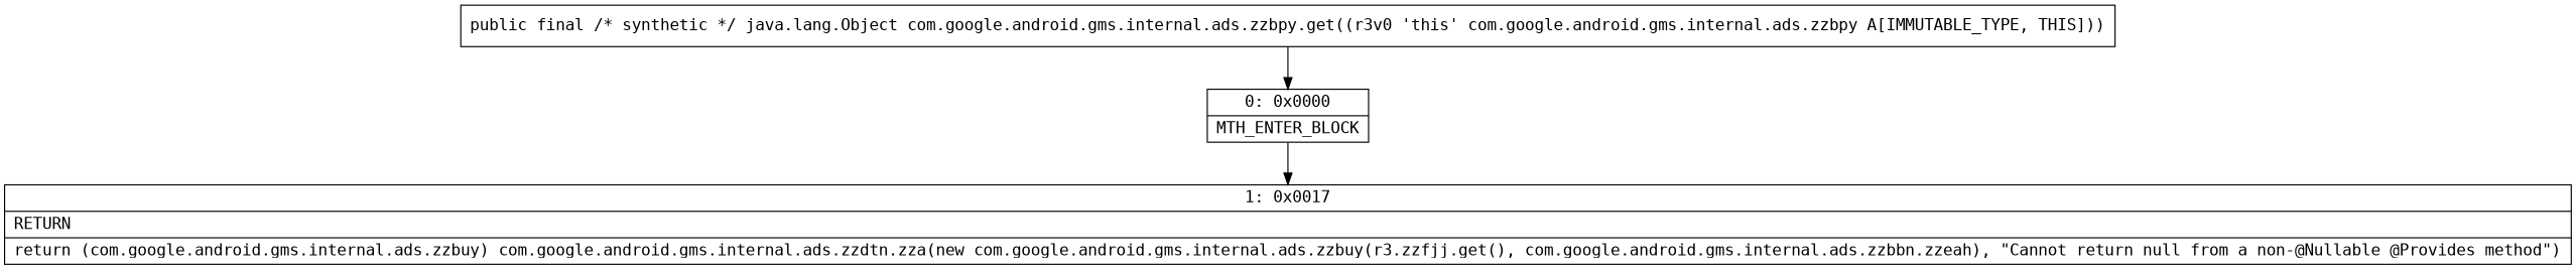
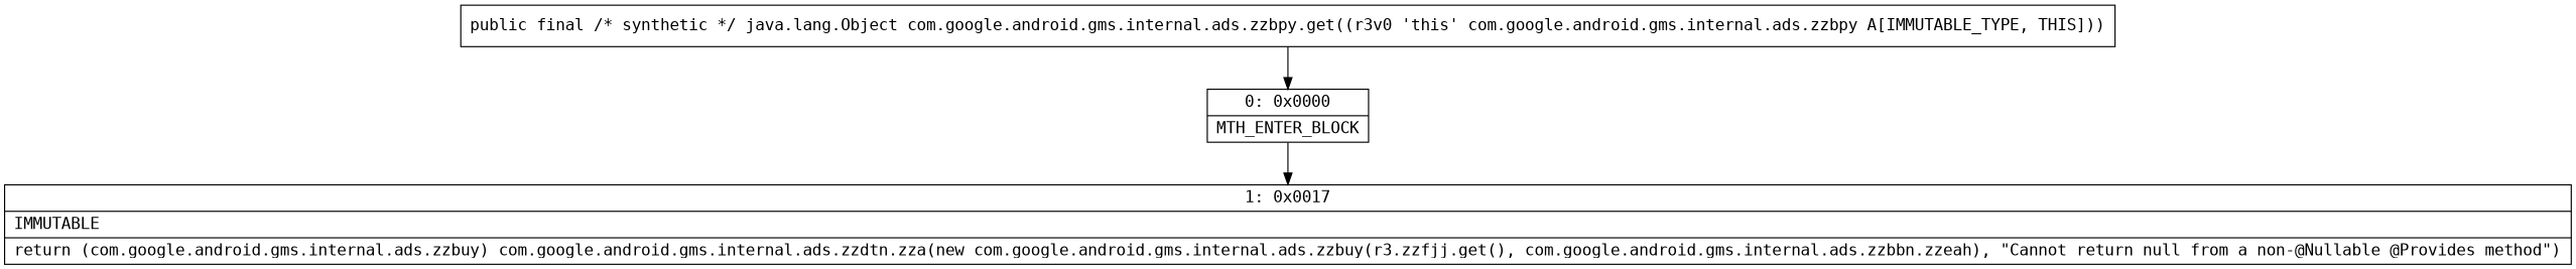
  digraph {
    fontname="DejaVu Sans Mono"
    node [shape=record fontname="DejaVu Sans Mono"]
    edge [fontname="DejaVu Sans Mono"]
    n1 [label="{0\:\ 0x0000|MTH_ENTER_BLOCK\l}"]
-   n2 [label="{1\:\ 0x0017|RETURN\l|return (com.google.android.gms.internal.ads.zzbuy) com.google.android.gms.internal.ads.zzdtn.zza(new com.google.android.gms.internal.ads.zzbuy(r3.zzfjj.get(), com.google.android.gms.internal.ads.zzbbn.zzeah), \"Cannot return null from a non\-@Nullable @Provides method\")\l}"]
+   n2 [label="{1\:\ 0x0017|IMMUTABLE\l|return (com.google.android.gms.internal.ads.zzbuy) com.google.android.gms.internal.ads.zzdtn.zza(new com.google.android.gms.internal.ads.zzbuy(r3.zzfjj.get(), com.google.android.gms.internal.ads.zzbbn.zzeah), \"Cannot return null from a non\-@Nullable @Provides method\")\l}"]
    n3 [label="{public final \/* synthetic *\/ java.lang.Object com.google.android.gms.internal.ads.zzbpy.get((r3v0 'this' com.google.android.gms.internal.ads.zzbpy A[IMMUTABLE_TYPE, THIS])) }"]
    n1 -> n2
    n3 -> n1
  }
